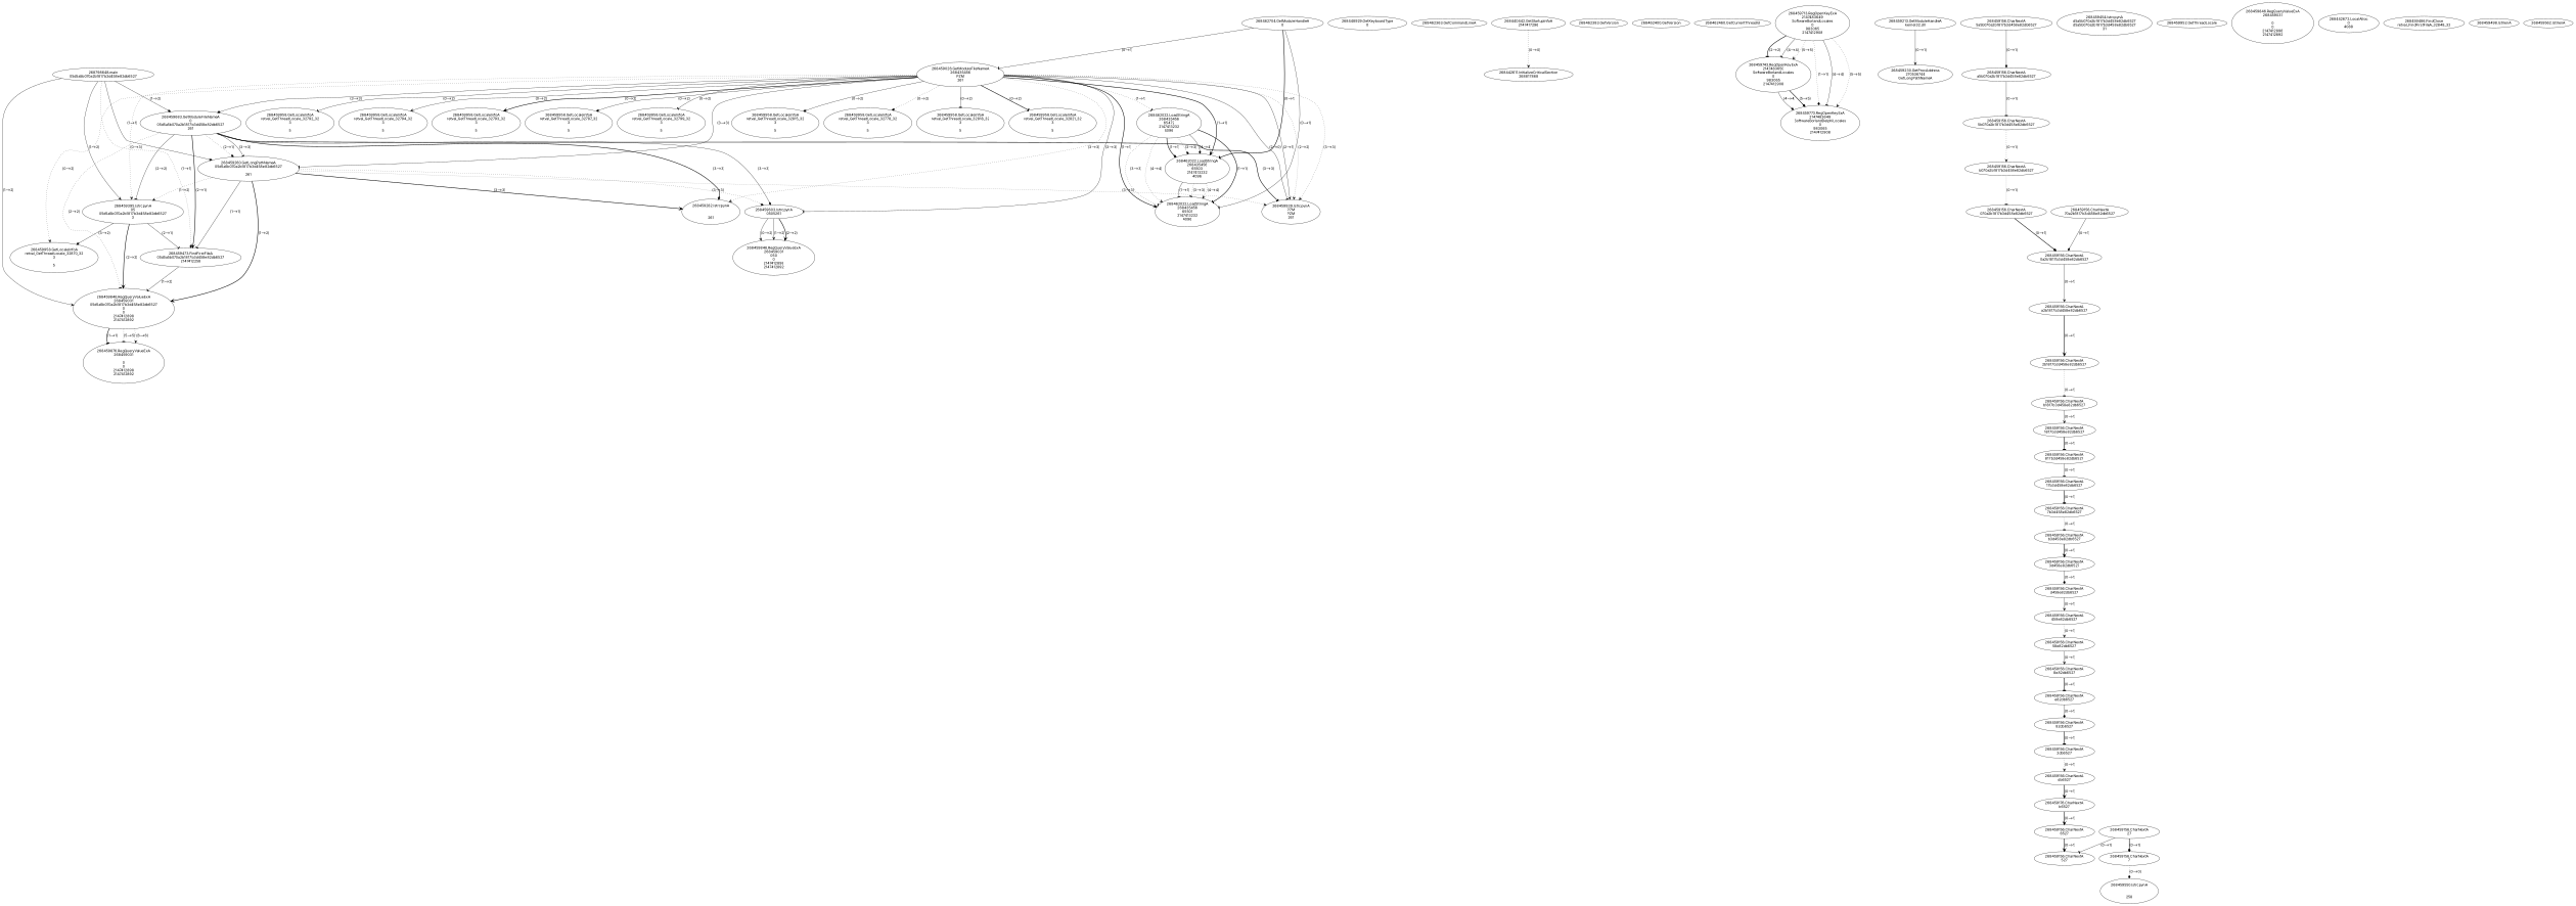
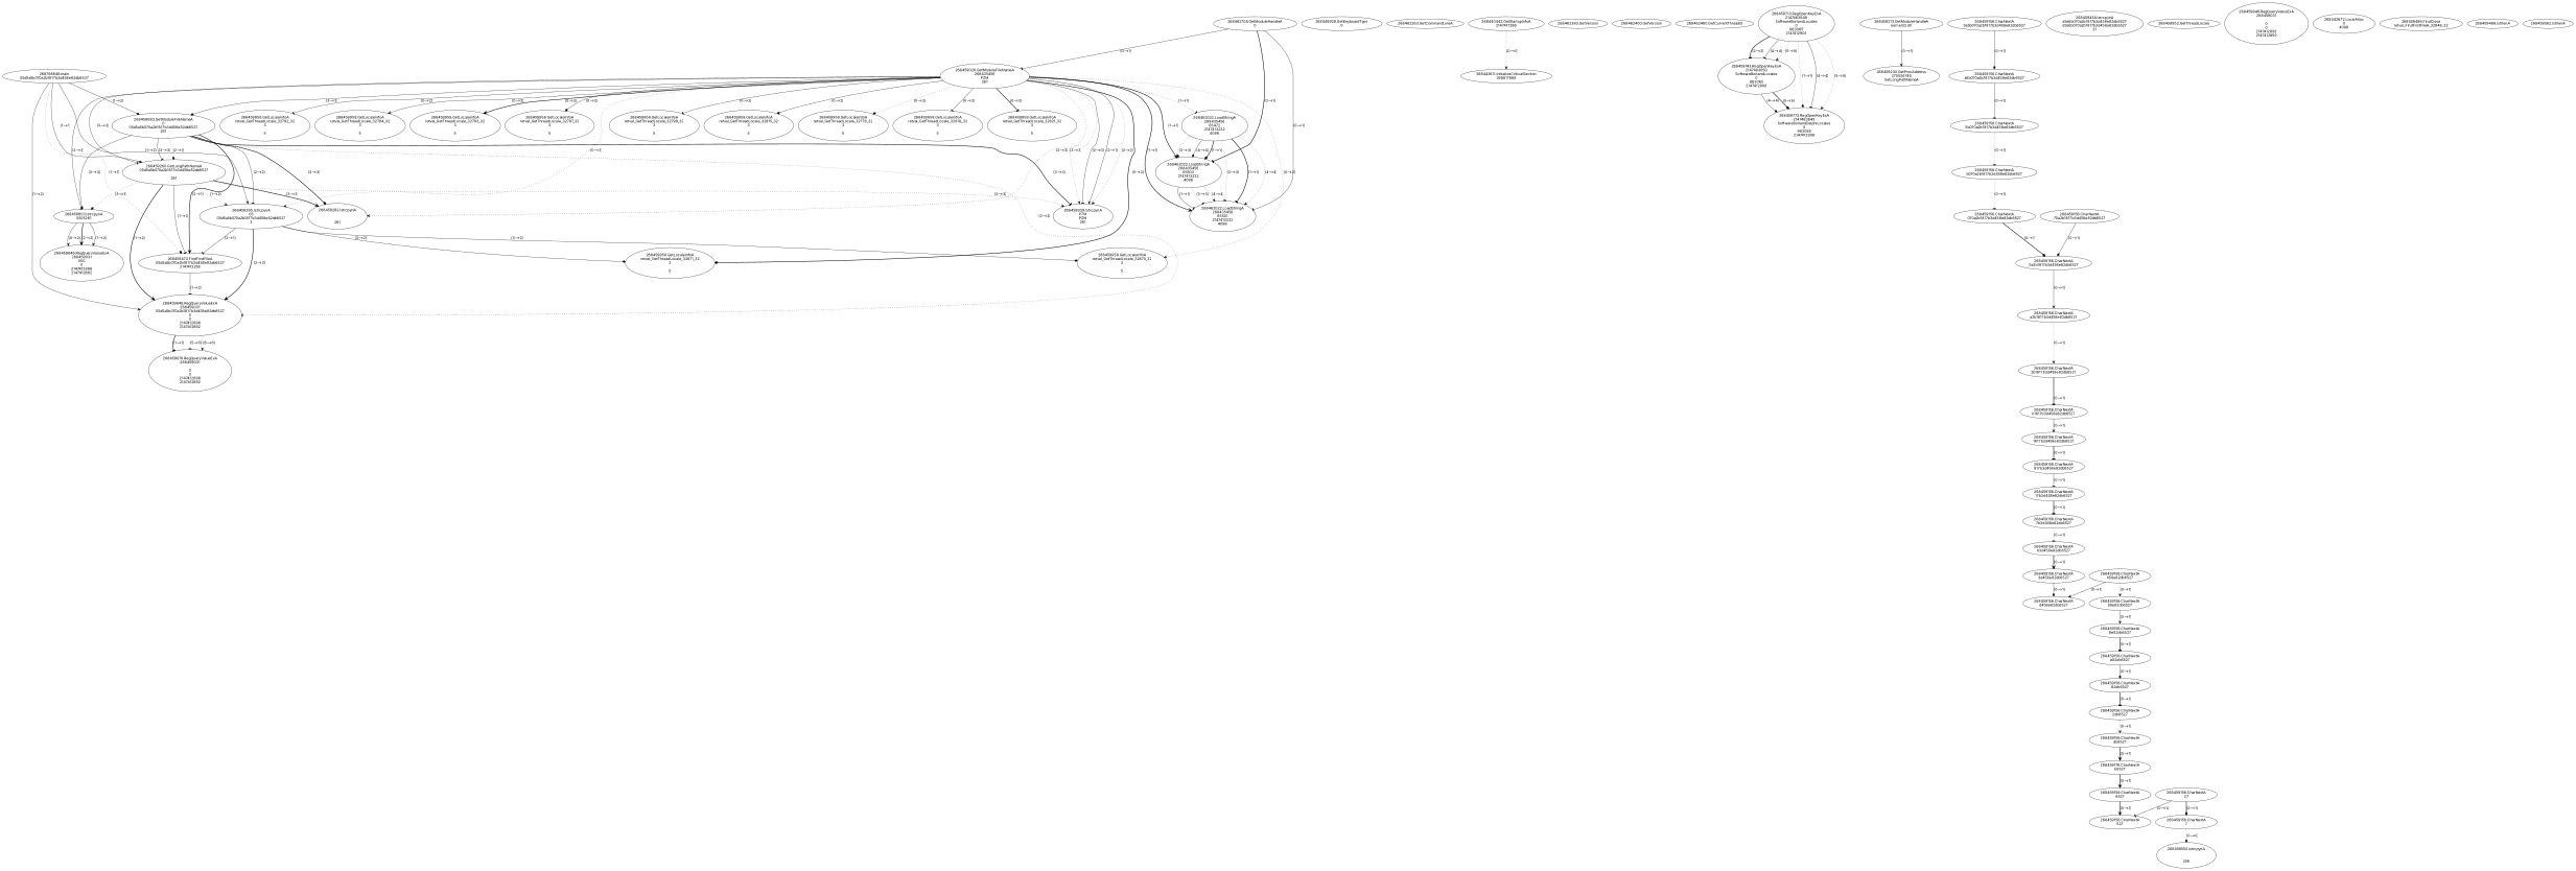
  digraph {
    fontname=Inter
    node [fontname=Inter]
    edge [arrowhead=vee fontname=Inter style=solid]
    n1 [label="268798648.main\n05d5a5b070a2b1817b3d458e82db6527"]
    n2 [label="268459683.GetModuleFileNameA\n0\n05d5a5b070a2b1817b3d458e82db6527\n261"]
    n3 [label="268459260.GetLongPathNameA\n05d5a5b070a2b1817b3d458e82db6527\n\n261"]
    n4 [label="268459395.lstrcpynA\n05\n05d5a5b070a2b1817b3d458e82db6527\n3"]
    n5 [label="268459473.FindFirstFileA\n05d5a5b070a2b1817b3d458e82db6527\n2147412258"]
    n6 [label="268459846.RegQueryValueExA\n268459031\n05d5a5b070a2b1817b3d458e82db6527\n0\n0\n2147412898\n2147412892"]
    n7 [label="268459939.lstrcpynA\nPZM\nPZM\n261"]
    n8 [label="268459282.lstrcpynA\n\n\n261"]
    n9 [label="268459603.lstrcpynA\n0505261"]
+   n10 [label="268459958.GetLocaleInfoA\nretval_GetThreadLocale_32871_32\n3\n\n5"]
    n11 [label="268459958.GetLocaleInfoA\nretval_GetThreadLocale_32870_32\n3\n\n5"]
    n12 [label="268459876.RegQueryValueExA\n268459031\n\n0\n0\n2147412898\n2147412892"]
    n13 [label="268462704.GetModuleHandleA\n0"]
    n14 [label="268459026.GetModuleFileNameA\n268435456\nPZM\n261"]
    n15 [label="268462022.LoadStringA\n268435456\n65503\n2147413232\n4096"]
    n16 [label="268462022.LoadStringA\n268435456\n65501\n2147413232\n4096"]
    n17 [label="268462022.LoadStringA\n268435456\n65472\n2147413232\n4096"]
    n18 [label="268459958.GetLocaleInfoA\nretval_GetThreadLocale_32792_32\n3\n\n5"]
    n19 [label="268459958.GetLocaleInfoA\nretval_GetThreadLocale_32794_32\n3\n\n5"]
    n20 [label="268459958.GetLocaleInfoA\nretval_GetThreadLocale_32793_32\n3\n\n5"]
    n21 [label="268459958.GetLocaleInfoA\nretval_GetThreadLocale_32787_32\n3\n\n5"]
    n22 [label="268459958.GetLocaleInfoA\nretval_GetThreadLocale_32799_32\n3\n\n5"]
    n23 [label="268459958.GetLocaleInfoA\nretval_GetThreadLocale_32815_32\n3\n\n5"]
    n24 [label="268459958.GetLocaleInfoA\nretval_GetThreadLocale_32778_32\n3\n\n5"]
    n25 [label="268459958.GetLocaleInfoA\nretval_GetThreadLocale_32818_32\n3\n\n5"]
    n26 [label="268459958.GetLocaleInfoA\nretval_GetThreadLocale_32821_32\n3\n\n5"]
    n27 [label="268448929.GetKeyboardType\n0"]
    n28 [label="268462363.GetCommandLineA\n"]
    n29 [label="268440442.GetStartupInfoA\n2147417296"]
    n30 [label="268442611.InitializeCriticalSection\n268817868"]
    n31 [label="268462383.GetVersion\n"]
    n32 [label="268462400.GetVersion\n"]
    n33 [label="268462460.GetCurrentThreadId\n"]
    n34 [label="268459846.RegQueryValueExA\n268459031\n050\n0\n2147412898\n2147412892"]
    n35 [label="268459713.RegOpenKeyExA\n2147483649\nSoftware\Borland\Locales\n0\n983065\n2147412908"]
    n36 [label="268459743.RegOpenKeyExA\n2147483650\nSoftware\Borland\Locales\n0\n983065\n2147412908"]
    n37 [label="268459773.RegOpenKeyExA\n2147483649\nSoftware\Borland\Delphi\Locales\n0\n983065\n2147412908"]
    n38 [label="268459213.GetModuleHandleA\nkernel32.dll"]
    n39 [label="268459230.GetProcAddress\n270536744\nGetLongPathNameA"]
    n40 [label="268459156.CharNextA\n5a5b070a2b1817b3d458e82db6527"]
    n41 [label="268459156.CharNextA\na5b070a2b1817b3d458e82db6527"]
    n42 [label="268459156.CharNextA\n5b070a2b1817b3d458e82db6527"]
    n43 [label="268459156.CharNextA\nb070a2b1817b3d458e82db6527"]
    n44 [label="268459156.CharNextA\n070a2b1817b3d458e82db6527"]
    n45 [label="268459156.CharNextA\n0a2b1817b3d458e82db6527"]
    n46 [label="268459156.CharNextA\n70a2b1817b3d458e82db6527"]
    n47 [label="268459156.CharNextA\na2b1817b3d458e82db6527"]
    n48 [label="268459156.CharNextA\n2b1817b3d458e82db6527"]
    n49 [label="268459156.CharNextA\nb1817b3d458e82db6527"]
    n50 [label="268459156.CharNextA\n1817b3d458e82db6527"]
    n51 [label="268459156.CharNextA\n817b3d458e82db6527"]
    n52 [label="268459156.CharNextA\n17b3d458e82db6527"]
    n53 [label="268459156.CharNextA\n7b3d458e82db6527"]
    n54 [label="268459156.CharNextA\nb3d458e82db6527"]
    n55 [label="268459156.CharNextA\n3d458e82db6527"]
    n56 [label="268459156.CharNextA\nd458e82db6527"]
    n57 [label="268459156.CharNextA\n458e82db6527"]
    n58 [label="268459156.CharNextA\n58e82db6527"]
    n59 [label="268459156.CharNextA\n8e82db6527"]
    n60 [label="268459156.CharNextA\ne82db6527"]
    n61 [label="268459156.CharNextA\n82db6527"]
    n62 [label="268459156.CharNextA\n2db6527"]
    n63 [label="268459156.CharNextA\ndb6527"]
    n64 [label="268459176.CharNextA\nb6527"]
    n65 [label="268459156.CharNextA\n6527"]
    n66 [label="268459156.CharNextA\n527"]
    n67 [label="268459156.CharNextA\n27"]
    n68 [label="268459156.CharNextA\n7"]
    n69 [label="268459550.lstrcpynA\n\n\n258"]
    n70 [label="268459454.lstrcpynA\nd5a5b070a2b1817b3d458e82db6527\nd5a5b070a2b1817b3d458e82db6527\n31"]
    n71 [label="268459952.GetThreadLocale\n"]
    n72 [label="268459846.RegQueryValueExA\n268459031\n\n0\n0\n2147412898\n2147412892"]
    n73 [label="268442672.LocalAlloc\n0\n4088"]
    n74 [label="268459486.FindClose\nretval_FindFirstFileA_32848_32"]
    n75 [label="268459498.lstrlenA\n"]
    n76 [label="268459562.lstrlenA\n"]
    n1 -> n2 [arrowhead=diamond label="(1-->2)"]
    n1 -> n3 [arrowhead=diamond label="(1-->1)"]
    n1 -> n4 [label="(1-->2)"]
    n1 -> n5 [arrowhead=diamond label="(1-->1)" style=dotted]
    n1 -> n6 [label="(1-->2)"]
    n2 -> n3 [arrowhead=diamond label="(2-->1)" style=dotted]
    n2 -> n3 [arrowhead=tee label="(3-->3)"]
    n2 -> n4 [arrowhead=tee label="(2-->2)"]
    n2 -> n5 [label="(2-->1)" style=bold]
    n2 -> n6 [arrowhead=tee label="(2-->2)" style=dotted]
    n2 -> n7 [arrowhead=tee label="(3-->3)" style=bold]
    n2 -> n8 [arrowhead=diamond label="(3-->3)" style=bold]
    n2 -> n9 [arrowhead=diamond label="(3-->3)"]
    n3 -> n4 [label="(1-->2)" style=dotted]
    n3 -> n5 [arrowhead=tee label="(1-->1)"]
    n3 -> n6 [label="(1-->2)" style=bold]
    n3 -> n7 [label="(3-->3)" style=dotted]
    n3 -> n8 [label="(3-->3)" style=bold]
    n3 -> n9 [arrowhead=diamond label="(3-->3)" style=dotted]
    n4 -> n5 [arrowhead=tee label="(2-->1)"]
    n4 -> n6 [label="(2-->2)" style=bold]
+   n4 -> n10 [arrowhead=diamond label="(3-->2)"]
    n4 -> n11 [arrowhead=diamond label="(3-->2)"]
    n5 -> n6 [arrowhead=tee label="(1-->2)"]
    n6 -> n12 [arrowhead=tee label="(1-->1)" style=bold]
    n6 -> n12 [arrowhead=tee label="(5-->5)" style=dotted]
    n6 -> n12 [label="(6-->6)" style=dotted]
    n9 -> n34 [label="(1-->2)"]
    n9 -> n34 [label="(2-->2)" style=bold]
    n9 -> n34 [label="(0-->2)"]
    n13 -> n14 [arrowhead=tee label="(0-->1)"]
    n13 -> n15 [arrowhead=tee label="(0-->1)" style=bold]
    n13 -> n16 [arrowhead=tee label="(0-->1)"]
    n14 -> n2 [arrowhead=diamond label="(3-->3)"]
    n14 -> n3 [arrowhead=tee label="(3-->3)"]
    n14 -> n4 [label="(0-->3)" style=dotted]
    n14 -> n7 [label="(2-->1)"]
    n14 -> n7 [label="(2-->2)" style=dotted]
    n14 -> n7 [label="(3-->3)" style=dotted]
    n14 -> n7 [arrowhead=tee label="(2-->0)"]
    n14 -> n8 [label="(3-->3)" style=dotted]
    n14 -> n9 [arrowhead=tee label="(3-->3)"]
+   n14 -> n10 [arrowhead=diamond label="(0-->2)" style=bold]
    n14 -> n11 [label="(0-->2)" style=dotted]
    n14 -> n15 [label="(1-->1)" style=bold]
    n14 -> n16 [label="(1-->1)" style=bold]
    n14 -> n17 [arrowhead=tee label="(1-->1)" style=dotted]
    n14 -> n18 [arrowhead=tee label="(0-->2)"]
    n14 -> n19 [label="(0-->2)"]
    n14 -> n20 [label="(0-->2)" style=bold]
    n14 -> n21 [arrowhead=diamond label="(0-->2)"]
    n14 -> n22 [arrowhead=tee label="(0-->2)"]
    n14 -> n23 [arrowhead=diamond label="(0-->2)"]
    n14 -> n24 [arrowhead=diamond label="(0-->2)" style=dotted]
    n14 -> n25 [arrowhead=tee label="(0-->2)"]
    n14 -> n26 [arrowhead=tee label="(0-->2)" style=bold]
    n15 -> n16 [arrowhead=tee label="(1-->1)"]
    n15 -> n16 [arrowhead=tee label="(3-->3)" style=dotted]
    n15 -> n16 [label="(4-->4)" style=dotted]
    n17 -> n15 [arrowhead=diamond label="(1-->1)" style=bold]
    n17 -> n15 [arrowhead=diamond label="(3-->3)" style=dotted]
    n17 -> n15 [arrowhead=diamond label="(4-->4)"]
    n17 -> n16 [arrowhead=tee label="(1-->1)" style=bold]
    n17 -> n16 [arrowhead=tee label="(3-->3)" style=dotted]
    n17 -> n16 [label="(4-->4)" style=dotted]
    n29 -> n30 [label="(0-->0)" style=dotted]
    n35 -> n36 [arrowhead=tee label="(2-->2)" style=bold]
    n35 -> n36 [arrowhead=tee label="(4-->4)"]
    n35 -> n36 [label="(5-->5)" style=dotted]
    n35 -> n37 [arrowhead=diamond label="(1-->1)" style=dotted]
    n35 -> n37 [arrowhead=tee label="(4-->4)"]
    n35 -> n37 [label="(5-->5)" style=dotted]
    n36 -> n37 [arrowhead=diamond label="(4-->4)"]
    n36 -> n37 [arrowhead=diamond label="(5-->5)" style=bold]
    n38 -> n39 [label="(0-->1)"]
    n40 -> n41 [arrowhead=diamond label="(0-->1)"]
    n41 -> n42 [arrowhead=tee label="(0-->1)"]
-   n42 -> n43 [label="(0-->1)" style=dotted]
+   n42 -> n43 [arrowhead=tee label="(0-->1)" style=dotted]
    n43 -> n44 [arrowhead=tee label="(0-->1)" style=dotted]
    n44 -> n45 [arrowhead=diamond label="(0-->1)" style=bold]
    n45 -> n47 [label="(0-->1)"]
    n46 -> n45 [arrowhead=diamond label="(0-->1)"]
-   n47 -> n48 [label="(0-->1)" style=bold]
-   n48 -> n49 [arrowhead=tee label="(0-->1)" style=dotted]
+   n47 -> n48 [label="(0-->1)" style=dotted]
+   n48 -> n49 [arrowhead=tee label="(0-->1)" style=bold]
    n49 -> n50 [label="(0-->1)"]
    n50 -> n51 [arrowhead=tee label="(0-->1)" style=bold]
    n51 -> n52 [arrowhead=tee label="(0-->1)"]
    n52 -> n53 [arrowhead=tee label="(0-->1)" style=bold]
    n53 -> n54 [arrowhead=tee label="(0-->1)" style=dotted]
    n54 -> n55 [label="(0-->1)" style=bold]
    n55 -> n56 [arrowhead=diamond label="(0-->1)"]
-   n56 -> n57 [label="(0-->1)"]
+   n57 -> n56 [label="(0-->1)"]
    n57 -> n58 [label="(0-->1)" style=dotted]
    n58 -> n59 [label="(0-->1)"]
    n59 -> n60 [arrowhead=tee label="(0-->1)" style=bold]
    n60 -> n61 [arrowhead=diamond label="(0-->1)"]
    n61 -> n62 [arrowhead=tee label="(0-->1)" style=bold]
    n62 -> n63 [label="(0-->1)" style=dotted]
    n63 -> n64 [label="(0-->1)" style=bold]
    n64 -> n65 [label="(0-->1)" style=bold]
    n65 -> n66 [label="(0-->1)" style=bold]
    n67 -> n66 [arrowhead=tee label="(0-->1)"]
    n67 -> n68 [arrowhead=diamond label="(0-->1)" style=bold]
    n68 -> n69 [arrowhead=diamond label="(0-->0)" style=dotted]
  }
